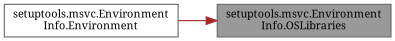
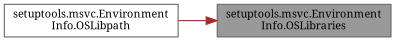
  digraph {
    rankdir=RL
    fontname="Noto Serif"
    node [fontname="Noto Serif" fontsize=10 shape=box style=filled]
    n1 [color=gray40 fillcolor=grey60 fontcolor=black height=0.2 label="setuptools.msvc.Environment\lInfo.OSLibraries" width=0.4]
-   n2 [color=grey40 fillcolor=white height=0.2 label="setuptools.msvc.Environment\lInfo.Environment" width=0.4]
+   n2 [color=grey40 fillcolor=white height=0.2 label="setuptools.msvc.Environment\lInfo.OSLibpath" width=0.4]
    n1 -> n2 [color=brown dir=back fontname="Noto Serif" fontsize=10 labelfontname=Helvetica labelfontsize=10 style=solid]
  }
